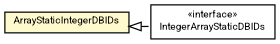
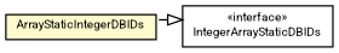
  digraph {
    nodesep=0.15
    rankdir=LR
    ranksep=0.25
    node [fontcolor=black fontname=Roboto fontsize=8 margin=0 shape=plaintext]
    n1 [height=0 label=<<table title="de.lmu.ifi.dbs.elki.database.ids.integer.ArrayStaticIntegerDBIDs" border="0" cellborder="1" cellspacing="0" cellpadding="2" bgcolor="lemonChiffon" href="ArrayStaticIntegerDBIDs.html" target="_parent"> 		<tr><td><table border="0" cellspacing="0" cellpadding="1"> 		<tr><td align="center" balign="center"> <font face="Roboto">ArrayStaticIntegerDBIDs</font> </td></tr> 		</table></td></tr> 		</table>> width=0]
    n2 [height=0 label=<<table title="de.lmu.ifi.dbs.elki.database.ids.integer.IntegerArrayStaticDBIDs" border="0" cellborder="1" cellspacing="0" cellpadding="2" href="IntegerArrayStaticDBIDs.html" target="_parent"> 		<tr><td><table border="0" cellspacing="0" cellpadding="1"> 		<tr><td align="center" balign="center"> &#171;interface&#187; </td></tr> 		<tr><td align="center" balign="center"> <font face="Roboto">IntegerArrayStaticDBIDs</font> </td></tr> 		</table></td></tr> 		</table>> width=0]
-   n1 -> n2 [arrowtail=empty color=black dir=back fontname=Roboto fontsize=7 labelfontname=Roboto labelfontsize=7 style=dashed weight=9]
+   n2 -> n1 [arrowtail=empty color=black dir=back fontname=Roboto fontsize=7 labelfontname=Roboto labelfontsize=7 style=dashed weight=9]
  }
